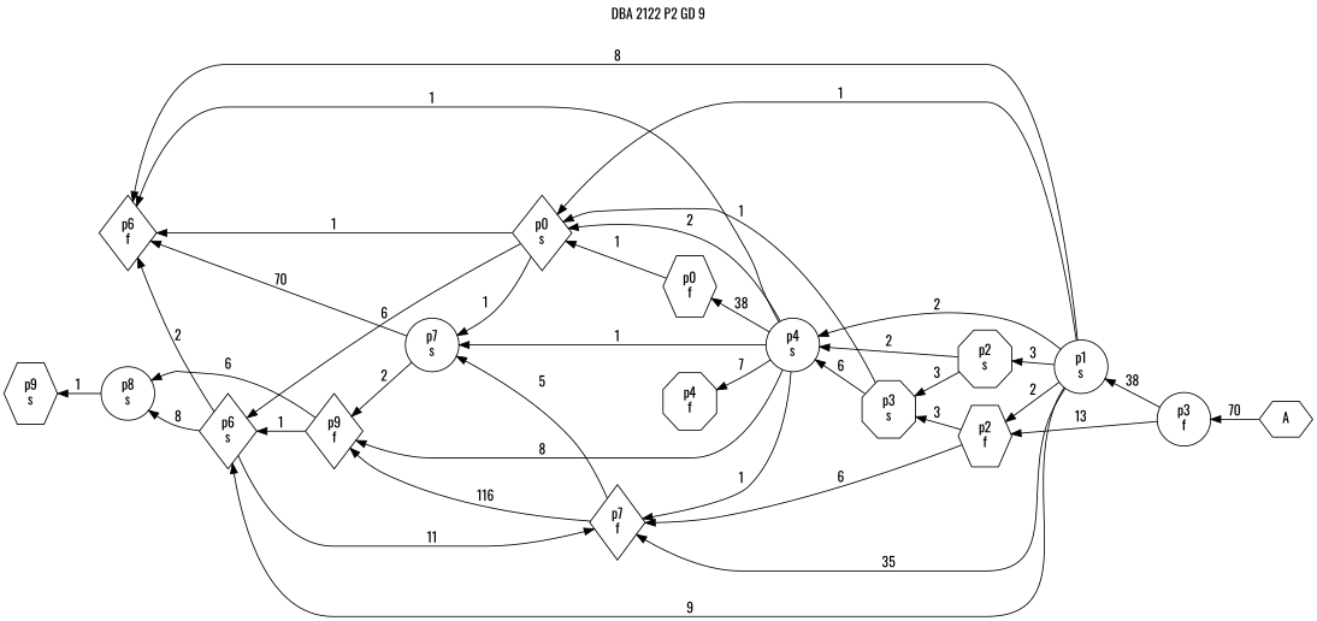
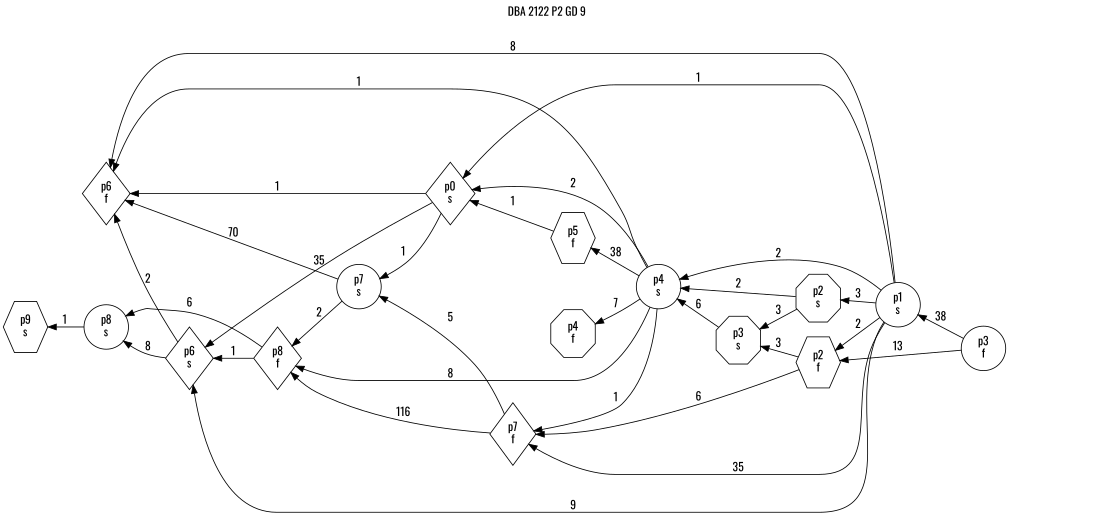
  digraph {
    fontname=Oswald
    label=" DBA 2122 P2 GD 9 "
    labelloc=tl
    rankdir=RL
    node [fontname=Oswald shape=circle]
    edge [fontname=Oswald]
-   n1 [label=A shape=hexagon]
    n2 [label="p3\nf"]
    n3 [label="p1\ns"]
    n4 [label="p2\nf" shape=hexagon]
    n5 [label="p2\ns" shape=octagon]
    n6 [label="p4\ns"]
    n7 [label="p0\ns" shape=diamond]
    n8 [label="p6\ns" shape=diamond]
    n9 [label="p7\nf" shape=diamond]
    n10 [label="p6\nf" shape=diamond]
    n11 [label="p3\ns" shape=octagon]
    n12 [label="p7\ns"]
-   n13 [label="p9\nf" shape=diamond]
+   n13 [label="p8\nf" shape=diamond]
    n14 [label="p4\nf" shape=octagon]
-   n15 [label="p0\nf" shape=hexagon]
+   n15 [label="p5\nf" shape=hexagon]
    n16 [label="p8\ns"]
    n17 [label="p9\ns" shape=hexagon]
-   n1 -> n2 [label=70]
    n2 -> n3 [label=38]
    n2 -> n4 [label=13]
    n3 -> n4 [label=2]
    n3 -> n5 [label=3]
    n3 -> n6 [label=2]
    n3 -> n7 [label=1]
    n3 -> n8 [label=9]
    n3 -> n9 [label=35]
    n3 -> n10 [label=8]
    n4 -> n9 [label=6]
    n4 -> n11 [label=3]
    n5 -> n6 [label=2]
    n5 -> n11 [label=3]
    n6 -> n7 [label=2]
    n6 -> n9 [label=1]
    n6 -> n10 [label=1]
-   n6 -> n12 [label=1]
    n6 -> n13 [label=8]
    n6 -> n14 [label=7]
    n6 -> n15 [label=38]
-   n7 -> n8 [label=6]
+   n7 -> n8 [label=35]
    n7 -> n10 [label=1]
    n7 -> n12 [label=1]
-   n8 -> n9 [label=11]
    n8 -> n10 [label=2]
    n8 -> n16 [label=8]
    n9 -> n12 [label=5]
    n9 -> n13 [label=116]
    n11 -> n6 [label=6]
-   n11 -> n7 [label=1]
    n12 -> n10 [label=70]
    n12 -> n13 [label=2]
    n13 -> n8 [label=1]
    n13 -> n16 [label=6]
    n15 -> n7 [label=1]
    n16 -> n17 [label=1]
  }
